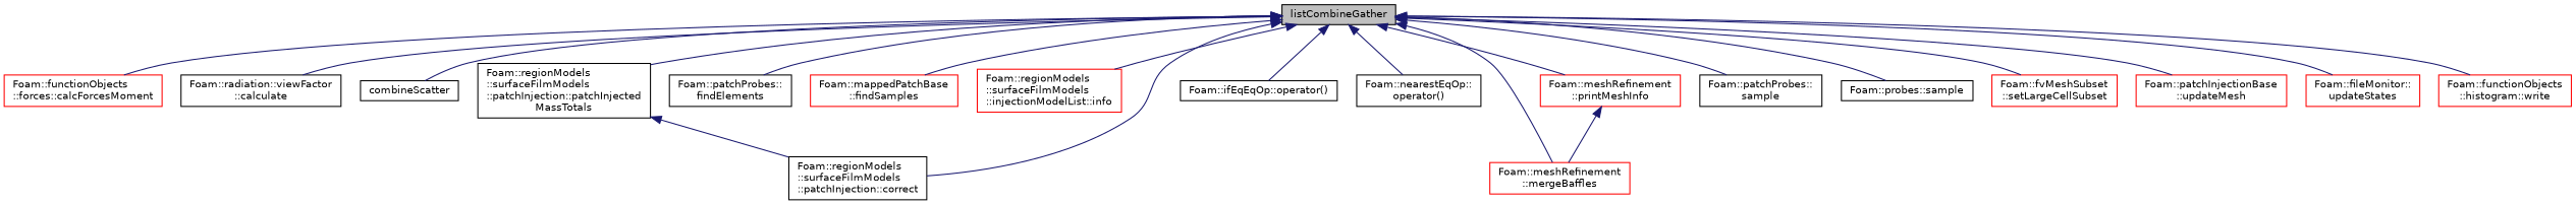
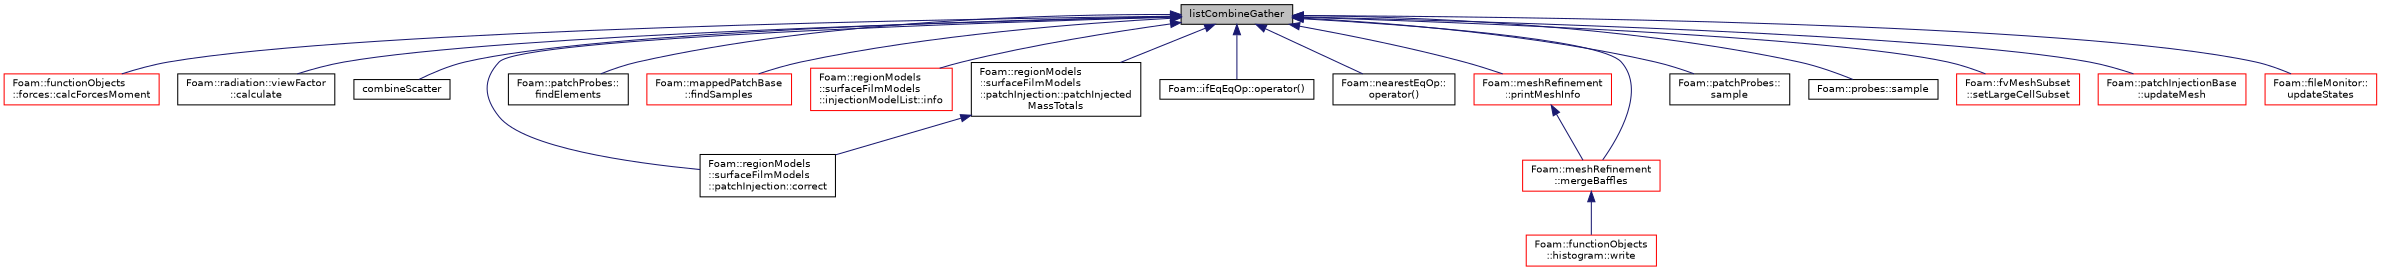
  digraph {
    rankdir=TB
    node [color=black fontname=Helvetica fontsize=10 shape=record]
    edge [color=midnightblue dir=back fontname=Helvetica fontsize=10 labelfontname=Helvetica labelfontsize=10 style=solid]
    n1 [fillcolor=grey75 fontcolor=black height=0.2 label=listCombineGather style=filled width=0.4]
    n2 [color=red height=0.2 label="Foam::functionObjects\l::forces::calcForcesMoment" width=0.4]
    n3 [height=0.2 label="Foam::radiation::viewFactor\l::calculate" width=0.4]
    n4 [height=0.2 label=combineScatter width=0.4]
    n5 [height=0.2 label="Foam::regionModels\l::surfaceFilmModels\l::patchInjection::correct" width=0.4]
    n6 [height=0.2 label="Foam::patchProbes::\lfindElements" width=0.4]
    n7 [color=red height=0.2 label="Foam::mappedPatchBase\l::findSamples" width=0.4]
    n8 [color=red height=0.2 label="Foam::regionModels\l::surfaceFilmModels\l::injectionModelList::info" width=0.4]
    n9 [color=red height=0.2 label="Foam::meshRefinement\l::mergeBaffles" width=0.4]
    n10 [height=0.2 label="Foam::ifEqEqOp::operator()" width=0.4]
    n11 [height=0.2 label="Foam::nearestEqOp::\loperator()" width=0.4]
    n12 [height=0.2 label="Foam::regionModels\l::surfaceFilmModels\l::patchInjection::patchInjected\lMassTotals" width=0.4]
    n13 [color=red height=0.2 label="Foam::meshRefinement\l::printMeshInfo" width=0.4]
    n14 [height=0.2 label="Foam::patchProbes::\lsample" width=0.4]
    n15 [height=0.2 label="Foam::probes::sample" width=0.4]
    n16 [color=red height=0.2 label="Foam::fvMeshSubset\l::setLargeCellSubset" width=0.4]
    n17 [color=red height=0.2 label="Foam::patchInjectionBase\l::updateMesh" width=0.4]
    n18 [color=red height=0.2 label="Foam::fileMonitor::\lupdateStates" width=0.4]
    n19 [color=red height=0.2 label="Foam::functionObjects\l::histogram::write" width=0.4]
    n1 -> n2
    n1 -> n3
    n1 -> n4
    n1 -> n5
    n1 -> n6
    n1 -> n7
    n1 -> n8
    n1 -> n9
    n1 -> n10
    n1 -> n11
    n1 -> n12
    n1 -> n13
    n1 -> n14
    n1 -> n15
    n1 -> n16
    n1 -> n17
    n1 -> n18
-   n1 -> n19
+   n9 -> n19
    n12 -> n5
    n13 -> n9
  }
